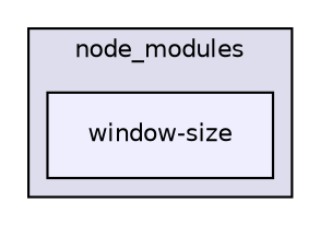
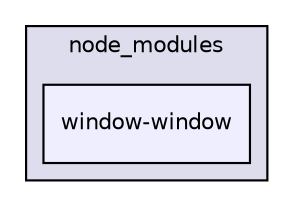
  digraph {
    compound=true
    rankdir=LR
-   n1 [fillcolor="#eeeeff" fontname=Helvetica fontsize=10 label="window-size" pencolor=black shape=box style=filled]
+   n1 [fillcolor="#eeeeff" fontname=Helvetica fontsize=10 label="window-window" pencolor=black shape=box style=filled]
    subgraph cluster_1 {
      bgcolor="#ddddee"
      fontname=Helvetica
      fontsize=10
      label=node_modules
      pencolor=black
      n1
    }
  }
